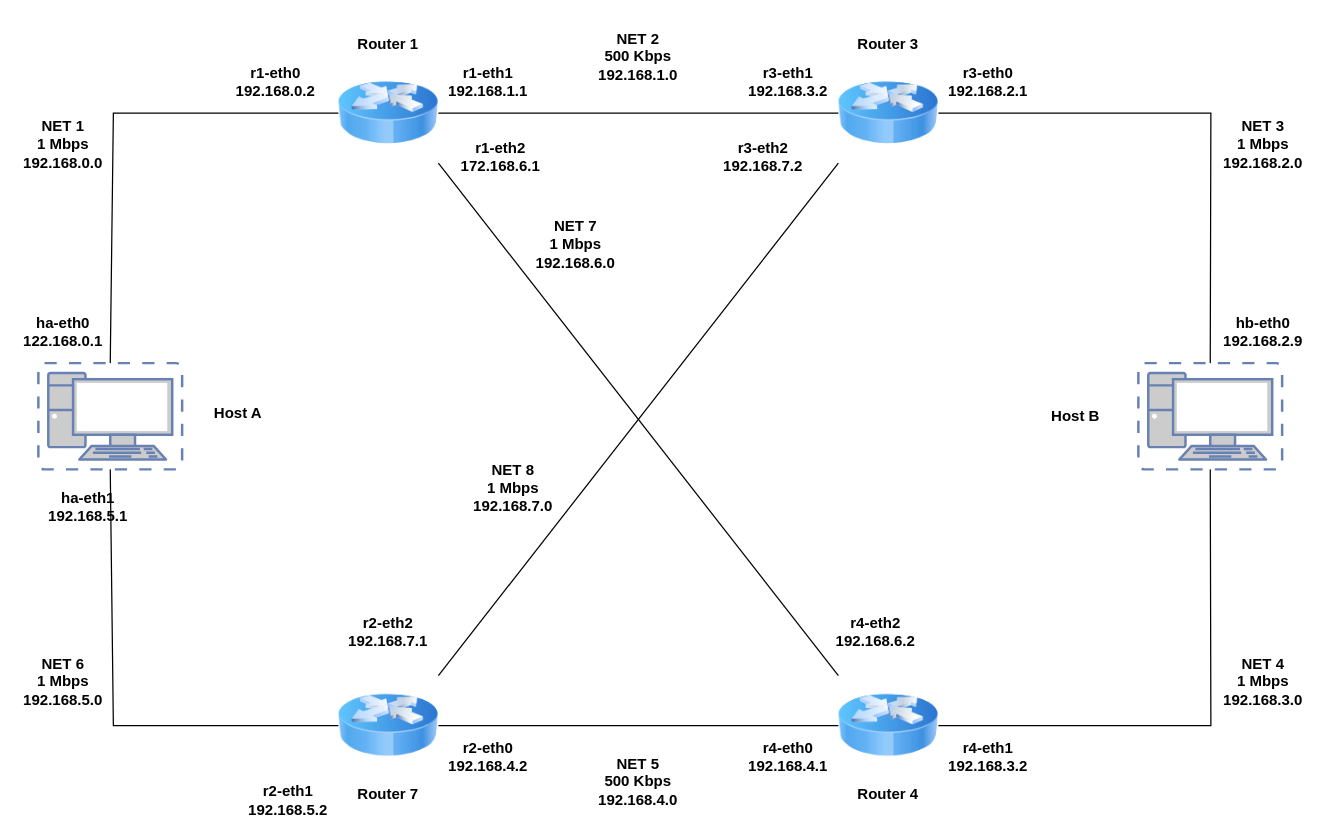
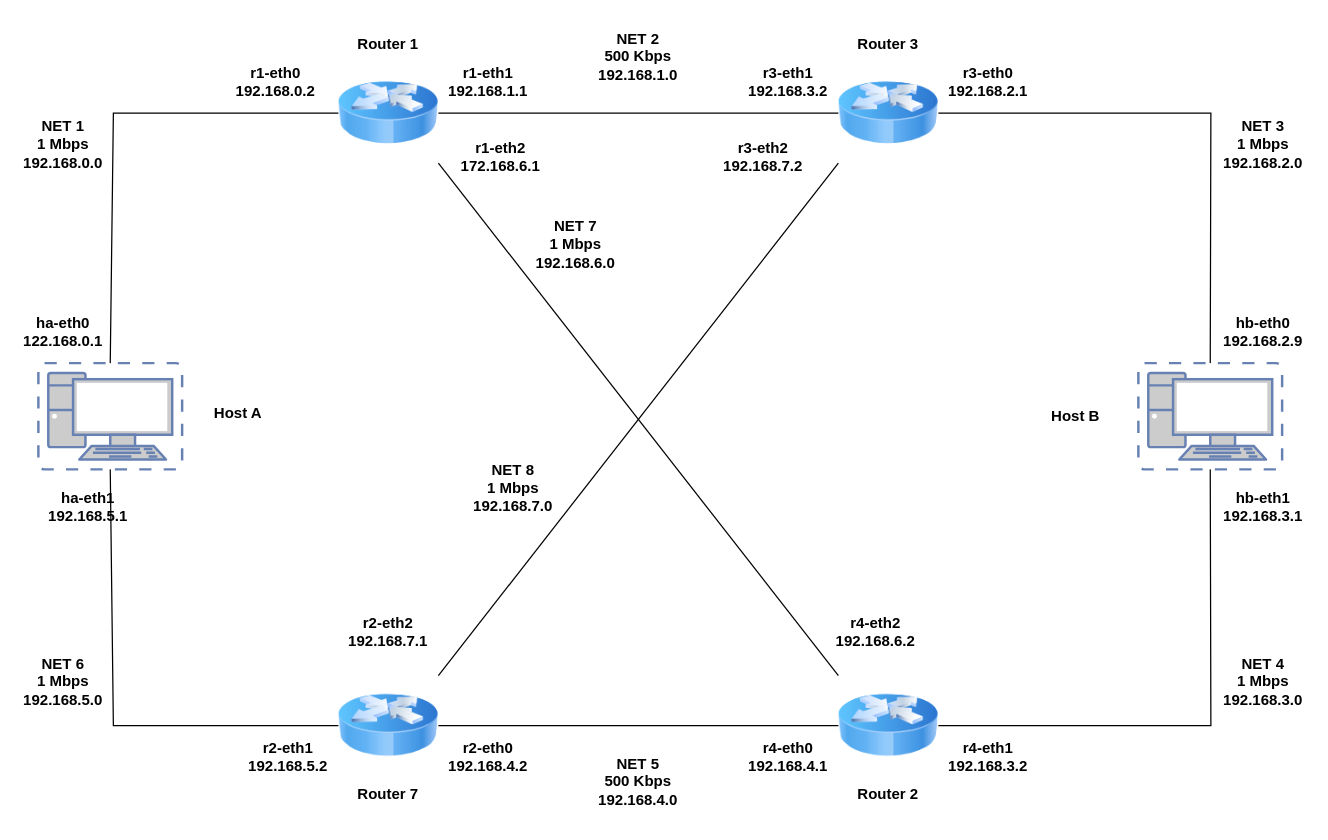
  <mxCell id="0" />
  <mxCell id="1" parent="0" />
  <mxCell id="2" value="" style="fontColor=#0066CC;verticalAlign=top;verticalLabelPosition=bottom;labelPosition=center;align=center;html=1;outlineConnect=0;fillColor=#CCCCCC;strokeColor=#6881B3;gradientColor=none;gradientDirection=north;strokeWidth=2;shape=mxgraph.networks.virtual_pc;" parent="1" vertex="1"><mxGeometry x="30" y="290" width="115" height="85" as="geometry" /></mxCell>
  <mxCell id="3" value="" style="fontColor=#0066CC;verticalAlign=top;verticalLabelPosition=bottom;labelPosition=center;align=center;html=1;outlineConnect=0;fillColor=#CCCCCC;strokeColor=#6881B3;gradientColor=none;gradientDirection=north;strokeWidth=2;shape=mxgraph.networks.virtual_pc;" parent="1" vertex="1"><mxGeometry x="910" y="290" width="115" height="85" as="geometry" /></mxCell>
  <mxCell id="4" value="" style="image;html=1;image=img/lib/clip_art/networking/Router_Icon_128x128.png" parent="1" vertex="1"><mxGeometry x="270" y="540" width="80" height="80" as="geometry" /></mxCell>
  <mxCell id="5" value="" style="image;html=1;image=img/lib/clip_art/networking/Router_Icon_128x128.png" parent="1" vertex="1"><mxGeometry x="670" y="540" width="80" height="80" as="geometry" /></mxCell>
  <mxCell id="6" value="" style="image;html=1;image=img/lib/clip_art/networking/Router_Icon_128x128.png" parent="1" vertex="1"><mxGeometry x="270" y="50" width="80" height="80" as="geometry" /></mxCell>
  <mxCell id="7" value="" style="image;html=1;image=img/lib/clip_art/networking/Router_Icon_128x128.png" parent="1" vertex="1"><mxGeometry x="670" y="50" width="80" height="80" as="geometry" /></mxCell>
  <mxCell id="8" value="" style="endArrow=none;html=1;rounded=0;exitX=0.5;exitY=0;exitDx=0;exitDy=0;exitPerimeter=0;entryX=0;entryY=0.5;entryDx=0;entryDy=0;" parent="1" source="2" target="6" edge="1"><mxGeometry width="50" height="50" relative="1" as="geometry"><mxPoint x="540" y="340" as="sourcePoint" /><mxPoint x="590" y="290" as="targetPoint" /><Array as="points"><mxPoint x="90" y="90" /></Array></mxGeometry></mxCell>
  <mxCell id="9" value="" style="endArrow=none;html=1;rounded=0;exitX=0.5;exitY=1;exitDx=0;exitDy=0;exitPerimeter=0;entryX=0;entryY=0.5;entryDx=0;entryDy=0;" parent="1" source="2" target="4" edge="1"><mxGeometry width="50" height="50" relative="1" as="geometry"><mxPoint x="97.5" y="300" as="sourcePoint" /><mxPoint x="280" y="100" as="targetPoint" /><Array as="points"><mxPoint x="90" y="580" /></Array></mxGeometry></mxCell>
  <mxCell id="10" value="" style="endArrow=none;html=1;rounded=0;exitX=1;exitY=0.5;exitDx=0;exitDy=0;entryX=0;entryY=0.5;entryDx=0;entryDy=0;" parent="1" source="6" target="7" edge="1"><mxGeometry width="50" height="50" relative="1" as="geometry"><mxPoint x="310" y="270" as="sourcePoint" /><mxPoint x="360" y="220" as="targetPoint" /></mxGeometry></mxCell>
  <mxCell id="11" value="" style="endArrow=none;html=1;rounded=0;exitX=1;exitY=0.5;exitDx=0;exitDy=0;entryX=0.5;entryY=0;entryDx=0;entryDy=0;entryPerimeter=0;" parent="1" source="7" target="3" edge="1"><mxGeometry width="50" height="50" relative="1" as="geometry"><mxPoint x="97.5" y="300" as="sourcePoint" /><mxPoint x="280" y="100" as="targetPoint" /><Array as="points"><mxPoint x="968" y="90" /></Array></mxGeometry></mxCell>
  <mxCell id="12" value="" style="endArrow=none;html=1;rounded=0;entryX=0.5;entryY=1;entryDx=0;entryDy=0;entryPerimeter=0;exitX=1;exitY=0.5;exitDx=0;exitDy=0;" parent="1" source="5" target="3" edge="1"><mxGeometry width="50" height="50" relative="1" as="geometry"><mxPoint x="620" y="300" as="sourcePoint" /><mxPoint x="977.5" y="300" as="targetPoint" /><Array as="points"><mxPoint x="968" y="580" /></Array></mxGeometry></mxCell>
  <mxCell id="13" value="" style="endArrow=none;html=1;rounded=0;exitX=1;exitY=0.5;exitDx=0;exitDy=0;entryX=0;entryY=0.5;entryDx=0;entryDy=0;" parent="1" source="4" target="5" edge="1"><mxGeometry width="50" height="50" relative="1" as="geometry"><mxPoint x="360" y="100" as="sourcePoint" /><mxPoint x="680" y="100" as="targetPoint" /></mxGeometry></mxCell>
  <mxCell id="14" value="" style="endArrow=none;html=1;rounded=0;exitX=1;exitY=0;exitDx=0;exitDy=0;entryX=0;entryY=1;entryDx=0;entryDy=0;" parent="1" source="4" target="7" edge="1"><mxGeometry width="50" height="50" relative="1" as="geometry"><mxPoint x="360" y="590" as="sourcePoint" /><mxPoint x="680" y="590" as="targetPoint" /></mxGeometry></mxCell>
  <mxCell id="15" value="" style="endArrow=none;html=1;rounded=0;exitX=1;exitY=1;exitDx=0;exitDy=0;entryX=0;entryY=0;entryDx=0;entryDy=0;" parent="1" source="6" target="5" edge="1"><mxGeometry width="50" height="50" relative="1" as="geometry"><mxPoint x="360" y="550" as="sourcePoint" /><mxPoint x="680" y="140" as="targetPoint" /></mxGeometry></mxCell>
  <mxCell id="16" value="&lt;b&gt;Host A&lt;/b&gt;" style="text;html=1;strokeColor=none;fillColor=none;align=center;verticalAlign=middle;whiteSpace=wrap;rounded=0;" parent="1" vertex="1"><mxGeometry x="160" y="315" width="60" height="30" as="geometry" /></mxCell>
  <mxCell id="17" value="&lt;b&gt;Host B&lt;/b&gt;" style="text;html=1;strokeColor=none;fillColor=none;align=center;verticalAlign=middle;whiteSpace=wrap;rounded=0;" parent="1" vertex="1"><mxGeometry x="830" y="317.5" width="60" height="30" as="geometry" /></mxCell>
  <mxCell id="18" value="&lt;b&gt;Router 1&lt;/b&gt;" style="text;html=1;strokeColor=none;fillColor=none;align=center;verticalAlign=middle;whiteSpace=wrap;rounded=0;" parent="1" vertex="1"><mxGeometry x="280" y="20" width="60" height="30" as="geometry" /></mxCell>
  <mxCell id="19" value="&lt;b&gt;Router 3&lt;/b&gt;" style="text;html=1;strokeColor=none;fillColor=none;align=center;verticalAlign=middle;whiteSpace=wrap;rounded=0;" parent="1" vertex="1"><mxGeometry x="680" y="20" width="60" height="30" as="geometry" /></mxCell>
- <mxCell id="20" value="&lt;b&gt;Router 4&lt;/b&gt;" style="text;html=1;strokeColor=none;fillColor=none;align=center;verticalAlign=middle;whiteSpace=wrap;rounded=0;" parent="1" vertex="1"><mxGeometry x="680" y="620" width="60" height="30" as="geometry" /></mxCell>
+ <mxCell id="20" value="&lt;b&gt;Router 2&lt;/b&gt;" style="text;html=1;strokeColor=none;fillColor=none;align=center;verticalAlign=middle;whiteSpace=wrap;rounded=0;" parent="1" vertex="1"><mxGeometry x="680" y="620" width="60" height="30" as="geometry" /></mxCell>
  <mxCell id="21" value="&lt;b&gt;Router 7&lt;/b&gt;" style="text;html=1;strokeColor=none;fillColor=none;align=center;verticalAlign=middle;whiteSpace=wrap;rounded=0;" parent="1" vertex="1"><mxGeometry x="280" y="620" width="60" height="30" as="geometry" /></mxCell>
  <mxCell id="22" value="&lt;b&gt;NET 1&lt;br&gt;1 Mbps&lt;br&gt;192.168.0.0&lt;br&gt;&lt;/b&gt;" style="text;html=1;strokeColor=none;fillColor=none;align=center;verticalAlign=middle;whiteSpace=wrap;rounded=0;" parent="1" vertex="1"><mxGeometry x="20" y="100" width="60" height="30" as="geometry" /></mxCell>
  <mxCell id="23" value="&lt;b&gt;NET 3&lt;br&gt;1 Mbps&lt;br&gt;192.168.2.0&lt;br&gt;&lt;/b&gt;" style="text;html=1;strokeColor=none;fillColor=none;align=center;verticalAlign=middle;whiteSpace=wrap;rounded=0;" parent="1" vertex="1"><mxGeometry x="980" y="100" width="60" height="30" as="geometry" /></mxCell>
  <mxCell id="24" value="&lt;b&gt;NET 6&lt;br&gt;1 Mbps&lt;br&gt;192.168.5.0&lt;br&gt;&lt;/b&gt;" style="text;html=1;strokeColor=none;fillColor=none;align=center;verticalAlign=middle;whiteSpace=wrap;rounded=0;" parent="1" vertex="1"><mxGeometry x="20" y="530" width="60" height="30" as="geometry" /></mxCell>
  <mxCell id="25" value="&lt;b&gt;NET 4&lt;br&gt;1 Mbps&lt;br&gt;192.168.3.0&lt;br&gt;&lt;/b&gt;" style="text;html=1;strokeColor=none;fillColor=none;align=center;verticalAlign=middle;whiteSpace=wrap;rounded=0;" parent="1" vertex="1"><mxGeometry x="980" y="530" width="60" height="30" as="geometry" /></mxCell>
  <mxCell id="26" value="&lt;b&gt;NET 8&lt;br&gt;1 Mbps&lt;br&gt;192.168.7.0&lt;br&gt;&lt;/b&gt;" style="text;html=1;strokeColor=none;fillColor=none;align=center;verticalAlign=middle;whiteSpace=wrap;rounded=0;" parent="1" vertex="1"><mxGeometry x="380" y="375" width="60" height="30" as="geometry" /></mxCell>
  <mxCell id="27" value="&lt;b&gt;NET 7&lt;br&gt;1 Mbps&lt;br&gt;192.168.6.0&lt;br&gt;&lt;/b&gt;" style="text;html=1;strokeColor=none;fillColor=none;align=center;verticalAlign=middle;whiteSpace=wrap;rounded=0;" parent="1" vertex="1"><mxGeometry x="430" y="180" width="60" height="30" as="geometry" /></mxCell>
  <mxCell id="28" value="&lt;b&gt;NET 2&lt;br&gt;500 Kbps&lt;br&gt;192.168.1.0&lt;br&gt;&lt;/b&gt;" style="text;html=1;strokeColor=none;fillColor=none;align=center;verticalAlign=middle;whiteSpace=wrap;rounded=0;" parent="1" vertex="1"><mxGeometry x="480" y="30" width="60" height="30" as="geometry" /></mxCell>
  <mxCell id="29" value="&lt;b&gt;NET 5&lt;br&gt;500 Kbps&lt;br&gt;192.168.4.0&lt;br&gt;&lt;/b&gt;" style="text;html=1;strokeColor=none;fillColor=none;align=center;verticalAlign=middle;whiteSpace=wrap;rounded=0;" parent="1" vertex="1"><mxGeometry x="480" y="610" width="60" height="30" as="geometry" /></mxCell>
  <mxCell id="30" value="&lt;b&gt;ha-eth0&lt;br&gt;122.168.0.1&lt;br&gt;&lt;/b&gt;" style="text;html=1;strokeColor=none;fillColor=none;align=center;verticalAlign=middle;whiteSpace=wrap;rounded=0;" parent="1" vertex="1"><mxGeometry x="20" y="250" width="60" height="30" as="geometry" /></mxCell>
  <mxCell id="31" value="&lt;b&gt;r1-eth0&lt;br&gt;192.168.0.2&lt;br&gt;&lt;/b&gt;" style="text;html=1;strokeColor=none;fillColor=none;align=center;verticalAlign=middle;whiteSpace=wrap;rounded=0;" parent="1" vertex="1"><mxGeometry x="190" y="50" width="60" height="30" as="geometry" /></mxCell>
  <mxCell id="32" value="&lt;b&gt;r3-eth1&lt;br&gt;192.168.3.2&lt;br&gt;&lt;/b&gt;" style="text;html=1;strokeColor=none;fillColor=none;align=center;verticalAlign=middle;whiteSpace=wrap;rounded=0;" parent="1" vertex="1"><mxGeometry x="600" y="50" width="60" height="30" as="geometry" /></mxCell>
  <mxCell id="33" value="&lt;b&gt;r4-eth1&lt;br&gt;192.168.3.2&lt;br&gt;&lt;/b&gt;" style="text;html=1;strokeColor=none;fillColor=none;align=center;verticalAlign=middle;whiteSpace=wrap;rounded=0;" parent="1" vertex="1"><mxGeometry x="760" y="590" width="60" height="30" as="geometry" /></mxCell>
  <mxCell id="34" value="&lt;b&gt;r1-eth1&lt;br&gt;192.168.1.1&lt;br&gt;&lt;/b&gt;" style="text;html=1;strokeColor=none;fillColor=none;align=center;verticalAlign=middle;whiteSpace=wrap;rounded=0;" vertex="1" parent="1"><mxGeometry x="360" y="50" width="60" height="30" as="geometry" /></mxCell>
  <mxCell id="35" value="&lt;b&gt;r3-eth0&lt;br&gt;192.168.2.1&lt;br&gt;&lt;/b&gt;" style="text;html=1;strokeColor=none;fillColor=none;align=center;verticalAlign=middle;whiteSpace=wrap;rounded=0;" vertex="1" parent="1"><mxGeometry x="760" y="50" width="60" height="30" as="geometry" /></mxCell>
  <mxCell id="36" value="&lt;b&gt;hb-eth0&lt;br&gt;192.168.2.9&lt;br&gt;&lt;/b&gt;" style="text;html=1;strokeColor=none;fillColor=none;align=center;verticalAlign=middle;whiteSpace=wrap;rounded=0;" vertex="1" parent="1"><mxGeometry x="980" y="250" width="60" height="30" as="geometry" /></mxCell>
+ <mxCell id="37" value="&lt;b&gt;hb-eth1&lt;br&gt;192.168.3.1&lt;br&gt;&lt;/b&gt;" style="text;html=1;strokeColor=none;fillColor=none;align=center;verticalAlign=middle;whiteSpace=wrap;rounded=0;" vertex="1" parent="1"><mxGeometry x="980" y="390" width="60" height="30" as="geometry" /></mxCell>
  <mxCell id="38" value="&lt;b&gt;r4-eth0&lt;br&gt;192.168.4.1&lt;br&gt;&lt;/b&gt;" style="text;html=1;strokeColor=none;fillColor=none;align=center;verticalAlign=middle;whiteSpace=wrap;rounded=0;" vertex="1" parent="1"><mxGeometry x="600" y="590" width="60" height="30" as="geometry" /></mxCell>
  <mxCell id="39" value="&lt;b&gt;r2-eth0&lt;br&gt;192.168.4.2&lt;br&gt;&lt;/b&gt;" style="text;html=1;strokeColor=none;fillColor=none;align=center;verticalAlign=middle;whiteSpace=wrap;rounded=0;" vertex="1" parent="1"><mxGeometry x="360" y="590" width="60" height="30" as="geometry" /></mxCell>
- <mxCell id="40" value="&lt;b&gt;r2-eth1&lt;br&gt;192.168.5.2&lt;br&gt;&lt;/b&gt;" style="text;html=1;strokeColor=none;fillColor=none;align=center;verticalAlign=middle;whiteSpace=wrap;rounded=0;" vertex="1" parent="1"><mxGeometry x="200" y="625" width="60" height="30" as="geometry" /></mxCell>
+ <mxCell id="40" value="&lt;b&gt;r2-eth1&lt;br&gt;192.168.5.2&lt;br&gt;&lt;/b&gt;" style="text;html=1;strokeColor=none;fillColor=none;align=center;verticalAlign=middle;whiteSpace=wrap;rounded=0;" vertex="1" parent="1"><mxGeometry x="200" y="590" width="60" height="30" as="geometry" /></mxCell>
  <mxCell id="41" value="&lt;b&gt;ha-eth1&lt;br&gt;192.168.5.1&lt;br&gt;&lt;/b&gt;" style="text;html=1;strokeColor=none;fillColor=none;align=center;verticalAlign=middle;whiteSpace=wrap;rounded=0;" vertex="1" parent="1"><mxGeometry x="40" y="390" width="60" height="30" as="geometry" /></mxCell>
  <mxCell id="42" value="&lt;b&gt;r1-eth2&lt;br&gt;172.168.6.1&lt;br&gt;&lt;/b&gt;" style="text;html=1;strokeColor=none;fillColor=none;align=center;verticalAlign=middle;whiteSpace=wrap;rounded=0;" vertex="1" parent="1"><mxGeometry x="370" y="110" width="60" height="30" as="geometry" /></mxCell>
  <mxCell id="43" value="&lt;b&gt;r4-eth2&lt;br&gt;192.168.6.2&lt;br&gt;&lt;/b&gt;" style="text;html=1;strokeColor=none;fillColor=none;align=center;verticalAlign=middle;whiteSpace=wrap;rounded=0;" vertex="1" parent="1"><mxGeometry x="670" y="490" width="60" height="30" as="geometry" /></mxCell>
  <mxCell id="44" value="&lt;b&gt;r2-eth2&lt;br&gt;192.168.7.1&lt;br&gt;&lt;/b&gt;" style="text;html=1;strokeColor=none;fillColor=none;align=center;verticalAlign=middle;whiteSpace=wrap;rounded=0;" vertex="1" parent="1"><mxGeometry x="280" y="490" width="60" height="30" as="geometry" /></mxCell>
  <mxCell id="45" value="&lt;b&gt;r3-eth2&lt;br&gt;192.168.7.2&lt;br&gt;&lt;/b&gt;" style="text;html=1;strokeColor=none;fillColor=none;align=center;verticalAlign=middle;whiteSpace=wrap;rounded=0;" vertex="1" parent="1"><mxGeometry x="580" y="110" width="60" height="30" as="geometry" /></mxCell>
